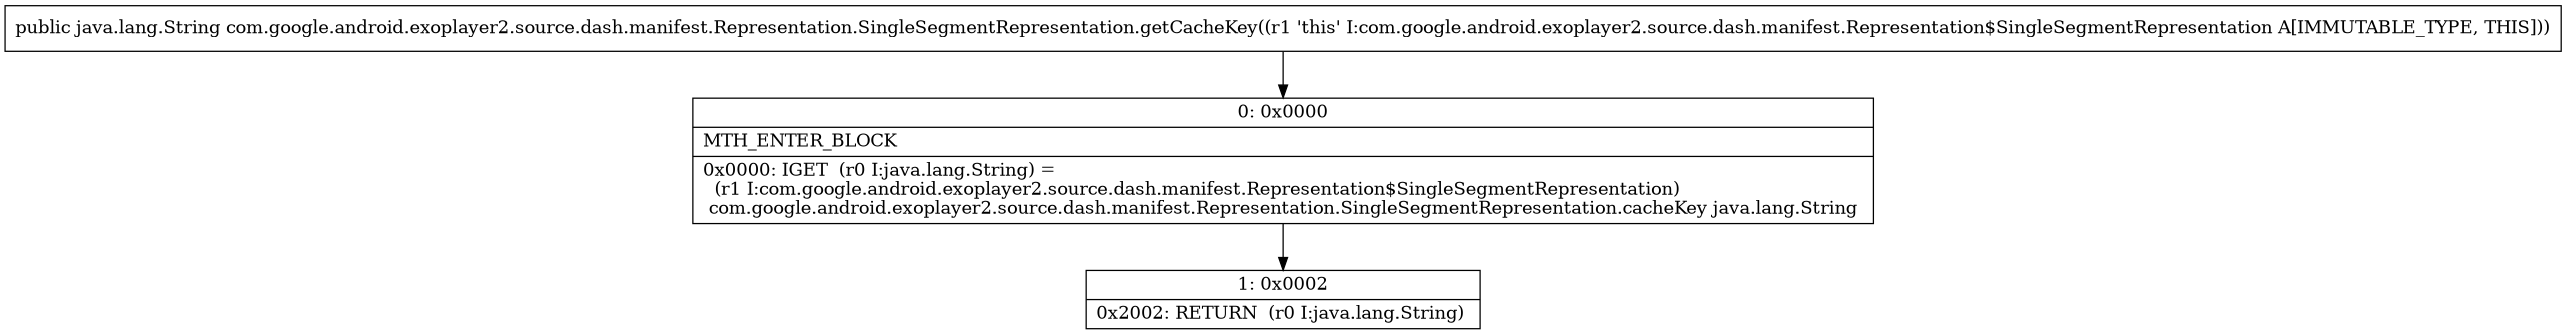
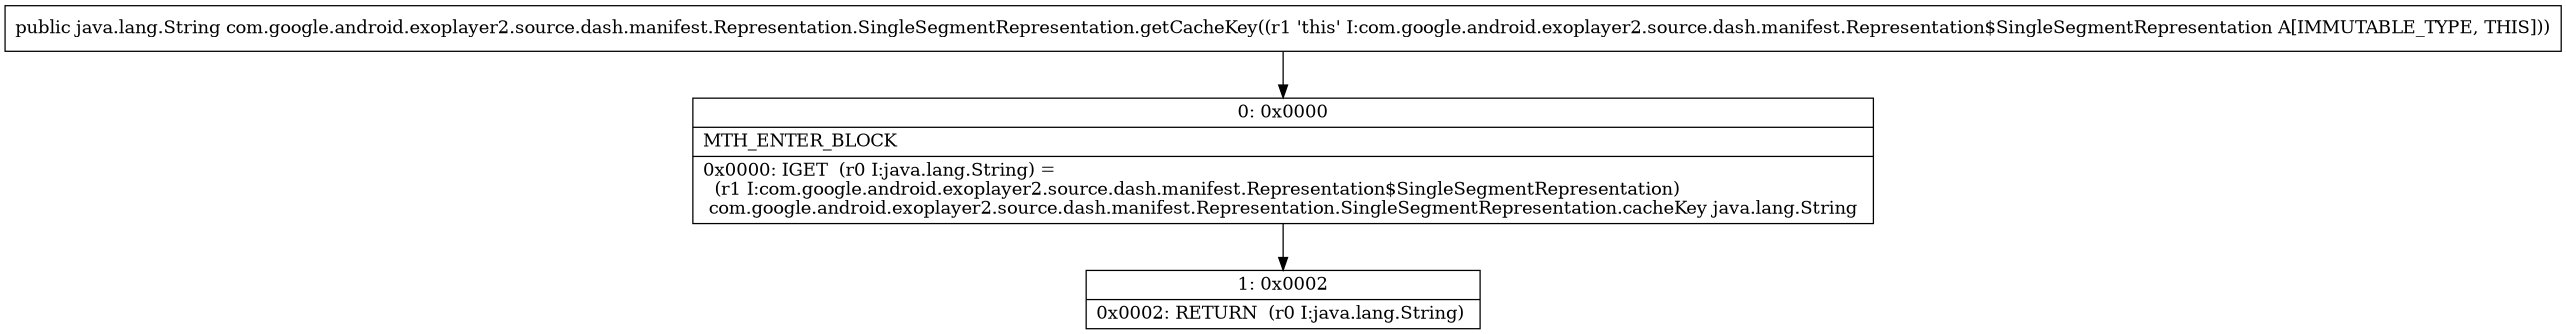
  digraph {
    node [shape=record]
    n1 [label="{0\:\ 0x0000|MTH_ENTER_BLOCK\l|0x0000: IGET  (r0 I:java.lang.String) = \l  (r1 I:com.google.android.exoplayer2.source.dash.manifest.Representation$SingleSegmentRepresentation)\l com.google.android.exoplayer2.source.dash.manifest.Representation.SingleSegmentRepresentation.cacheKey java.lang.String \l}"]
-   n2 [label="{1\:\ 0x0002|0x2002: RETURN  (r0 I:java.lang.String) \l}"]
+   n2 [label="{1\:\ 0x0002|0x0002: RETURN  (r0 I:java.lang.String) \l}"]
    n3 [label="{public java.lang.String com.google.android.exoplayer2.source.dash.manifest.Representation.SingleSegmentRepresentation.getCacheKey((r1 'this' I:com.google.android.exoplayer2.source.dash.manifest.Representation$SingleSegmentRepresentation A[IMMUTABLE_TYPE, THIS])) }"]
    n1 -> n2
    n3 -> n1
  }
